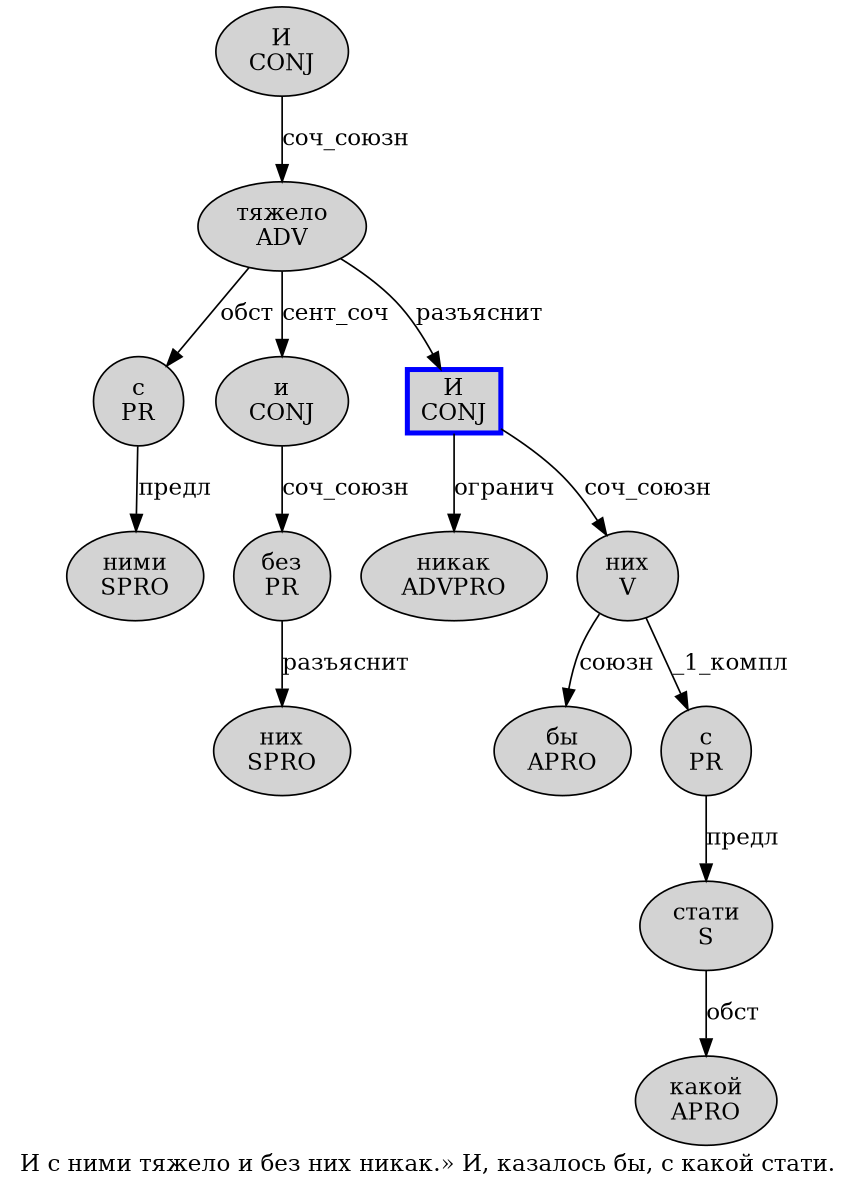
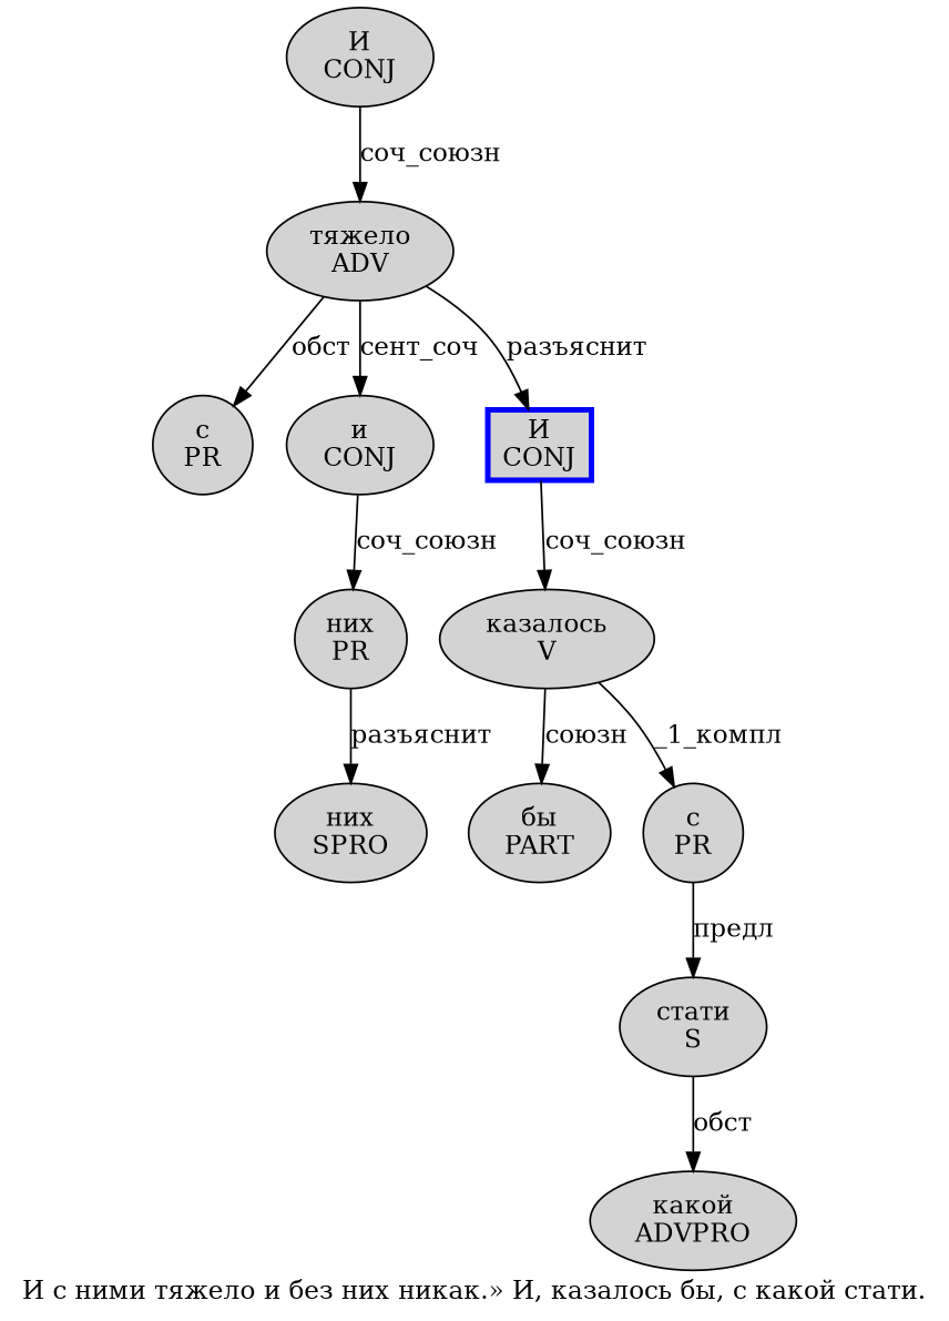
  digraph {
    label="И с ними тяжело и без них никак.» И, казалось бы, с какой стати."
    node [fillcolor=lightgray penwidth=1 shape=ellipse style=filled]
    n1 [label="И\nCONJ"]
    n2 [label="тяжело\nADV"]
    n3 [label="с\nPR"]
    n4 [label="и\nCONJ"]
    n5 [color=blue label="И\nCONJ" penwidth=3 shape=box]
-   n6 [label="ними\nSPRO"]
-   n7 [label="без\nPR"]
-   n8 [label="никак\nADVPRO"]
-   n9 [label="них\nV"]
+   n7 [label="них\nPR"]
+   n9 [label="казалось\nV"]
    n10 [label="них\nSPRO"]
-   n11 [label="бы\nAPRO"]
+   n11 [label="бы\nPART"]
    n12 [label="с\nPR"]
    n13 [label="стати\nS"]
-   n14 [label="какой\nAPRO"]
+   n14 [label="какой\nADVPRO"]
    n1 -> n2 [label="соч_союзн"]
    n2 -> n3 [label="обст"]
    n2 -> n4 [label="сент_соч"]
    n2 -> n5 [label="разъяснит"]
-   n3 -> n6 [label="предл"]
    n4 -> n7 [label="соч_союзн"]
-   n5 -> n8 [label="огранич"]
    n5 -> n9 [label="соч_союзн"]
    n7 -> n10 [label="разъяснит"]
    n9 -> n11 [label="союзн"]
    n9 -> n12 [label="_1_компл"]
    n12 -> n13 [label="предл"]
    n13 -> n14 [label="обст"]
  }
